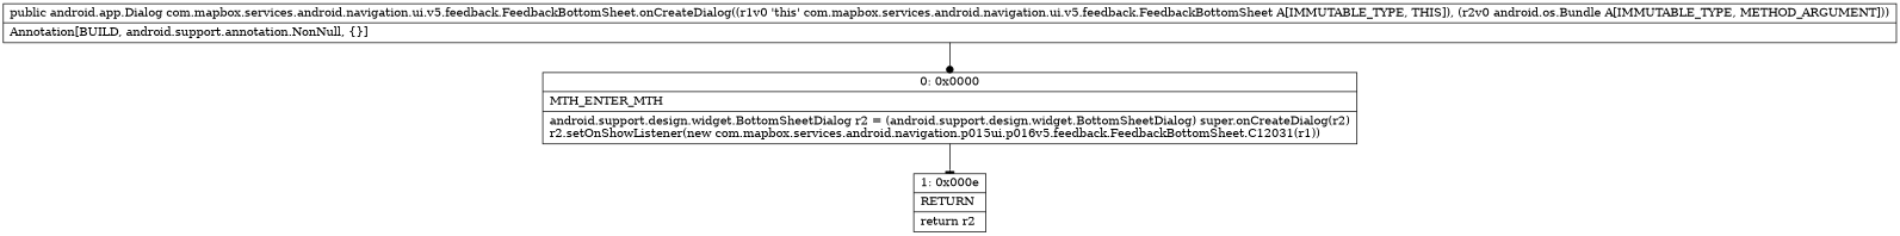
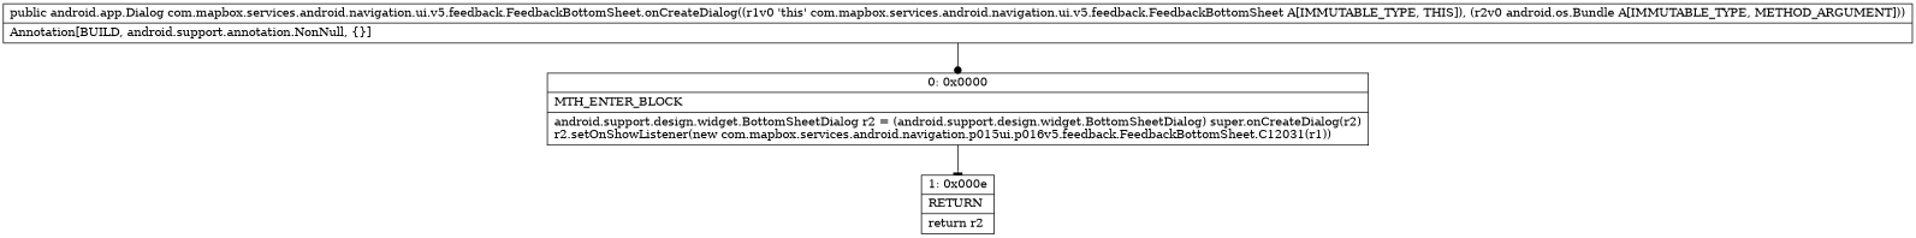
  digraph {
    node [shape=record]
-   n1 [label="{0\:\ 0x0000|MTH_ENTER_MTH\l|android.support.design.widget.BottomSheetDialog r2 = (android.support.design.widget.BottomSheetDialog) super.onCreateDialog(r2)\lr2.setOnShowListener(new com.mapbox.services.android.navigation.p015ui.p016v5.feedback.FeedbackBottomSheet.C12031(r1))\l}"]
+   n1 [label="{0\:\ 0x0000|MTH_ENTER_BLOCK\l|android.support.design.widget.BottomSheetDialog r2 = (android.support.design.widget.BottomSheetDialog) super.onCreateDialog(r2)\lr2.setOnShowListener(new com.mapbox.services.android.navigation.p015ui.p016v5.feedback.FeedbackBottomSheet.C12031(r1))\l}"]
    n2 [label="{1\:\ 0x000e|RETURN\l|return r2\l}"]
    n3 [label="{public android.app.Dialog com.mapbox.services.android.navigation.ui.v5.feedback.FeedbackBottomSheet.onCreateDialog((r1v0 'this' com.mapbox.services.android.navigation.ui.v5.feedback.FeedbackBottomSheet A[IMMUTABLE_TYPE, THIS]), (r2v0 android.os.Bundle A[IMMUTABLE_TYPE, METHOD_ARGUMENT]))  | Annotation[BUILD, android.support.annotation.NonNull, \{\}]\l}"]
    n1 -> n2 [arrowhead=tee]
    n3 -> n1 [arrowhead=dot]
  }
